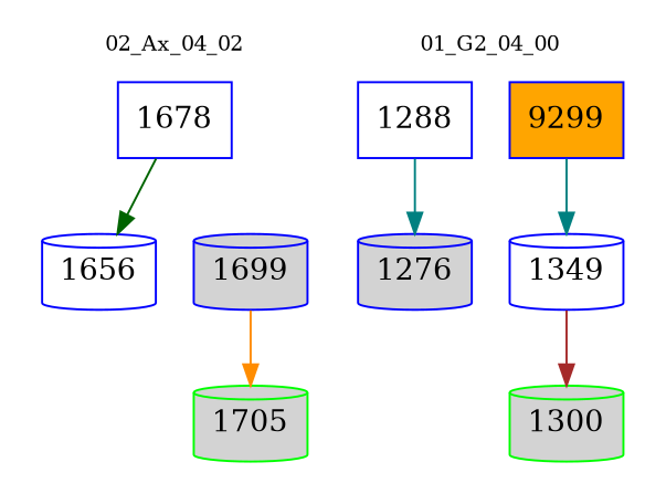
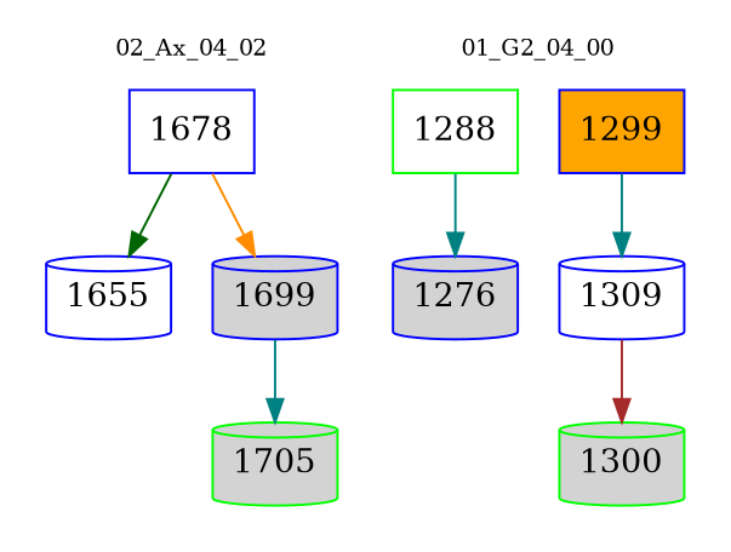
  digraph {
    node [color=blue fillcolor=white shape=cylinder style=filled]
    edge [color=darkorange]
    n1 [label=1678 shape=box]
-   n2 [label=1656]
+   n2 [label=1655]
    n3 [fillcolor=lightgrey label=1699]
    n4 [color=green fillcolor=lightgrey label=1705]
-   n5 [fillcolor=orange label=9299 shape=box]
-   n6 [label=1288 shape=box]
-   n7 [label=1349]
+   n5 [fillcolor=orange label=1299 shape=box]
+   n6 [color=green label=1288 shape=box]
+   n7 [label=1309]
    n8 [fillcolor=lightgrey label=1276]
    n9 [color=green fillcolor=lightgrey label=1300]
    subgraph cluster_1 {
      color=white
      fontsize=10
      label="02_Ax_04_02"
      n1
      n2
      n3
      n4
    }
    subgraph cluster_2 {
      color=white
      fontsize=10
      label="01_G2_04_00"
      n5
      n6
      n7
      n8
      n9
    }
    n1 -> n2 [color=darkgreen]
-   n3 -> n4
+   n1 -> n3
+   n3 -> n4 [color=teal]
    n5 -> n7 [color=teal]
    n6 -> n8 [color=teal]
    n7 -> n9 [color=brown]
  }
